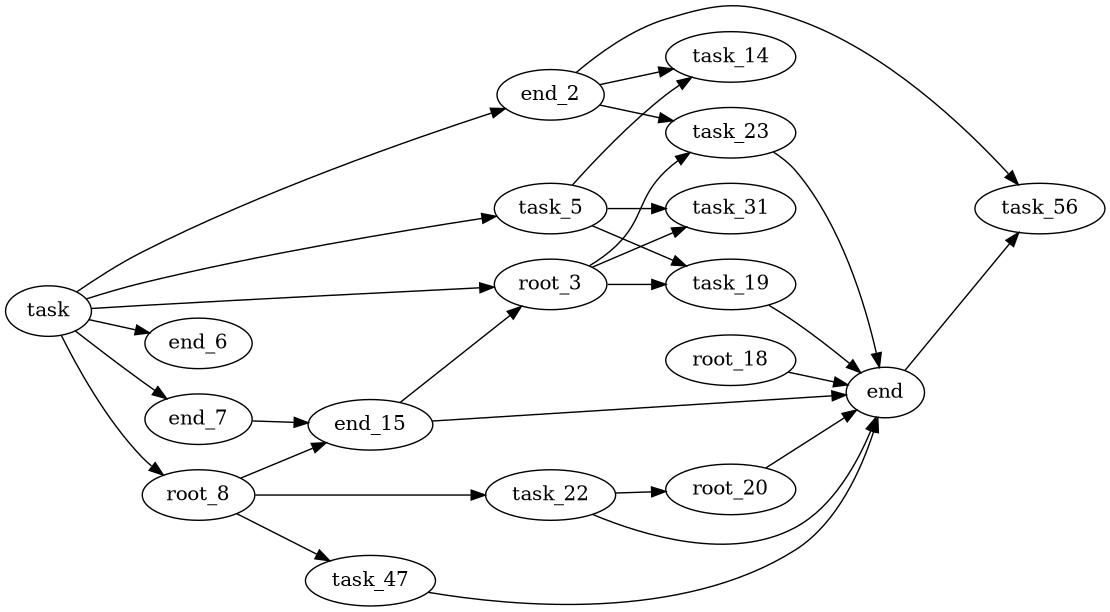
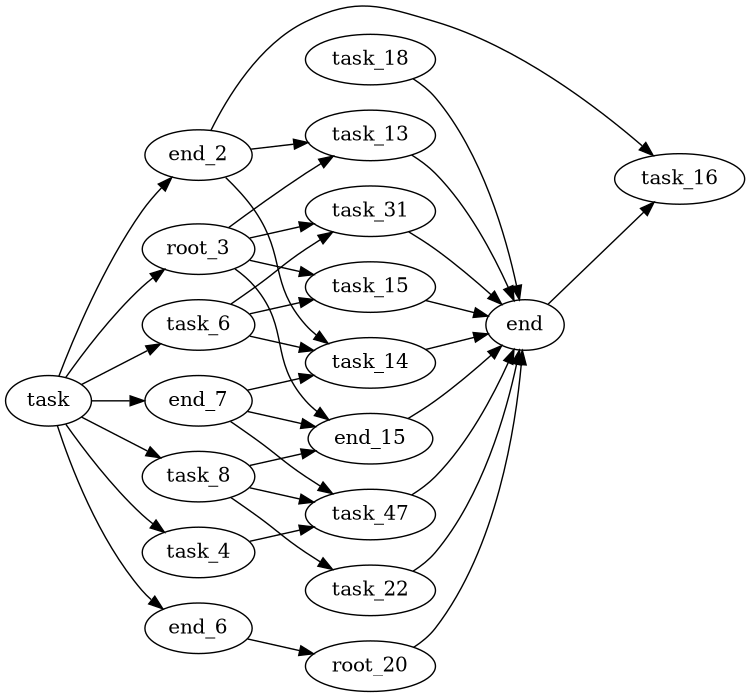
  digraph {
    rankdir=LR
    n1 [label=task]
    n2 [label=end_2]
    n3 [label=root_3]
-   task_5
+   task_4
+   task_5 [label=task_6]
    n6 [label=end_6]
    n7 [label=end_7]
-   task_8 [label=root_8]
-   task_13 [label=task_23]
+   task_8
+   task_13
    task_14
-   task_16 [label=task_56]
+   task_16
    n12 [label=end_15]
    n13 [label=task_31]
-   task_19
+   task_19 [label=task_15]
    n15 [label=task_47]
    n16 [label=root_20]
    n17 [label=task_22]
    end
-   task_18 [label=root_18]
+   task_18
    n1 -> n2
    n1 -> n3
+   n1 -> task_4
    n1 -> task_5
    n1 -> n6
    n1 -> n7
    n1 -> task_8
    n2 -> task_13
    n2 -> task_14
    n2 -> task_16
    n3 -> task_13
-   n12 -> n3
+   n3 -> n12
    n3 -> n13
    n3 -> task_19
+   task_4 -> n15
    task_5 -> task_14
    task_5 -> n13
    task_5 -> task_19
-   n17 -> n16
+   n6 -> n16
+   n7 -> task_14
    n7 -> n12
+   n7 -> n15
    task_8 -> n12
    task_8 -> n15
    task_8 -> n17
    task_13 -> end
+   task_14 -> end
    n12 -> end
+   n13 -> end
    task_19 -> end
    n15 -> end
    n16 -> end
    n17 -> end
    end -> task_16
    task_18 -> end
  }
